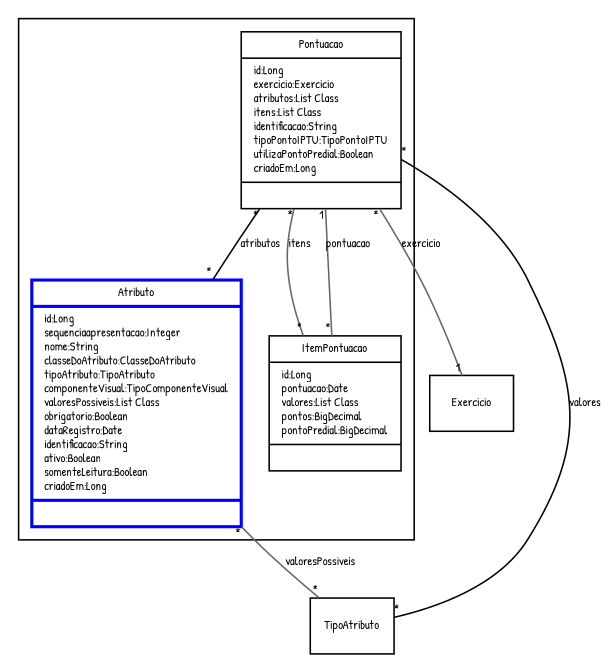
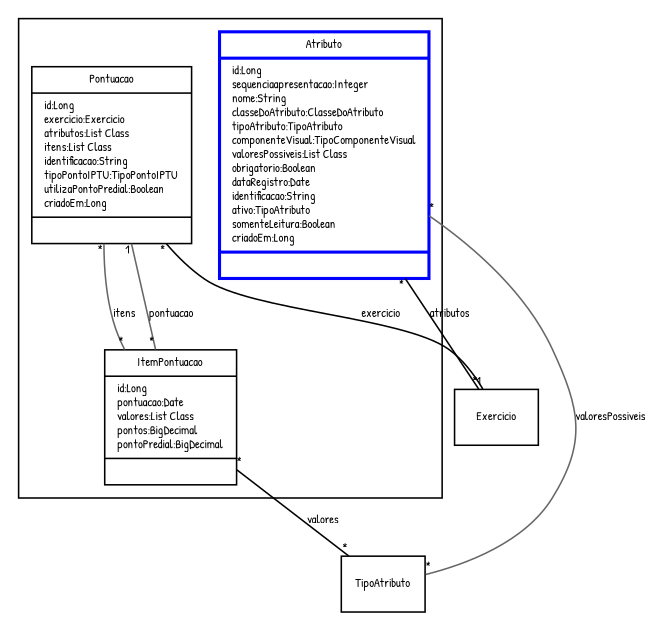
  digraph {
    fontname="Patrick Hand"
    fontsize=8
    node [fontname="Patrick Hand" fontsize=8 shape=record]
    edge [arrowhead=none color=black fontname="Patrick Hand" fontsize=8 headlabel="*" taillabel="*"]
    n1 [label="{Pontuacao|id:Long\lexercicio:Exercicio\latributos:List Class\litens:List Class\lidentificacao:String\ltipoPontoIPTU:TipoPontoIPTU\lutilizaPontoPredial:Boolean\lcriadoEm:Long\l|\l}"]
-   n2 [color="#0000ff" label="{Atributo|id:Long\lsequenciaapresentacao:Integer\lnome:String\lclasseDoAtributo:ClasseDoAtributo\ltipoAtributo:TipoAtributo\lcomponenteVisual:TipoComponenteVisual\lvaloresPossiveis:List Class\lobrigatorio:Boolean\ldataRegistro:Date\lidentificacao:String\lativo:Boolean\lsomenteLeitura:Boolean\lcriadoEm:Long\l|\l}" style=bold]
+   n2 [color="#0000ff" label="{Atributo|id:Long\lsequenciaapresentacao:Integer\lnome:String\lclasseDoAtributo:ClasseDoAtributo\ltipoAtributo:TipoAtributo\lcomponenteVisual:TipoComponenteVisual\lvaloresPossiveis:List Class\lobrigatorio:Boolean\ldataRegistro:Date\lidentificacao:String\lativo:TipoAtributo\lsomenteLeitura:Boolean\lcriadoEm:Long\l|\l}" style=bold]
    n3 [label="{ItemPontuacao|id:Long\lpontuacao:Date\lvalores:List Class\lpontos:BigDecimal\lpontoPredial:BigDecimal\l|\l}"]
    Exercicio
    n5 [label=TipoAtributo]
    subgraph cluster_1 {
      n1
      n2
      n3
    }
-   n1 -> n2 [label=atributos]
+   Exercicio -> n2 [label=atributos]
    n1 -> n3 [color=gray40 label=itens]
-   n1 -> Exercicio [color=gray40 headlabel=1 label=exercicio]
+   n1 -> Exercicio [headlabel=1 label=exercicio]
    n2 -> n5 [color=gray40 label=valoresPossiveis]
    n3 -> n1 [color=gray40 headlabel=1 label=pontuacao]
-   n1 -> n5 [label=valores]
+   n3 -> n5 [label=valores]
  }
